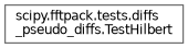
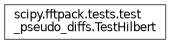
  digraph {
    rankdir=LR
-   n1 [color=grey40 fillcolor=white fontname=Helvetica fontsize=10 height=0.2 label="scipy.fftpack.tests.diffs\l_pseudo_diffs.TestHilbert" shape=box style=filled width=0.4]
+   n1 [color=grey40 fillcolor=white fontname=Helvetica fontsize=10 height=0.2 label="scipy.fftpack.tests.test\l_pseudo_diffs.TestHilbert" shape=box style=filled width=0.4]
  }
